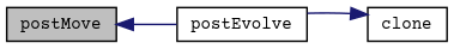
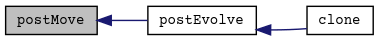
  digraph {
    fontname="Courier Prime"
    rankdir=LR
    node [color=black fontname="Courier Prime" fontsize=10 shape=record]
    edge [color=midnightblue dir=back fontname="Courier Prime" fontsize=10 labelfontname=Helvetica labelfontsize=10 style=solid]
    n1 [fillcolor=grey75 fontcolor=black height=0.2 label=postMove style=filled width=0.4]
    n2 [height=0.2 label=postEvolve width=0.4]
    n3 [height=0.2 label=clone width=0.4]
    n1 -> n2
-   n3 -> n2
+   n2 -> n3
  }
